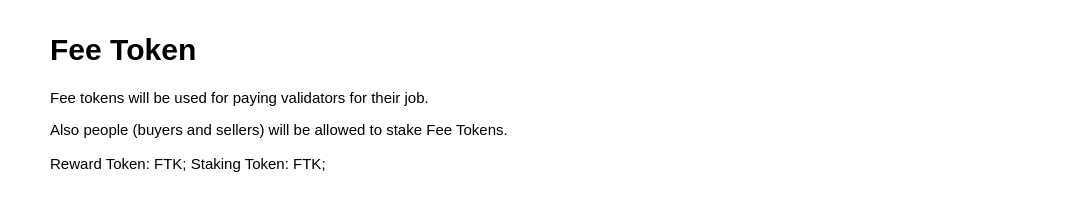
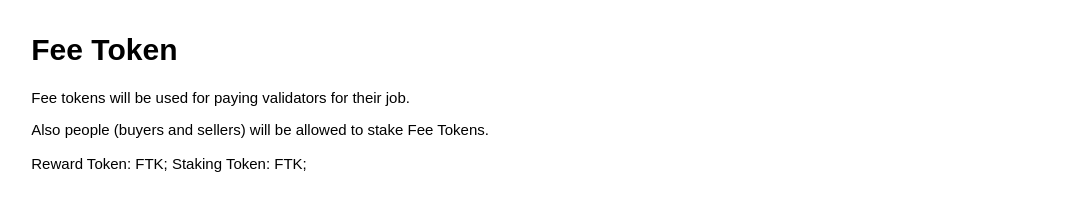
  <mxCell id="0" />
  <mxCell id="1" parent="0" />
- <mxCell id="2" value="&lt;h1&gt;Fee Token&lt;/h1&gt;&lt;p&gt;Fee tokens will be used for paying validators for their job.&amp;nbsp;&lt;/p&gt;&lt;p&gt;Also people (buyers and sellers) will be allowed to stake Fee Tokens.&amp;nbsp;&lt;/p&gt;&lt;p&gt;Reward Token: FTK; Staking Token: FTK;&lt;/p&gt;" style="text;html=1;strokeColor=none;fillColor=none;spacing=5;spacingTop=-20;whiteSpace=wrap;overflow=hidden;rounded=0;" vertex="1" parent="1"><mxGeometry x="35" y="20" width="820" height="120" as="geometry" /></mxCell>
+ <mxCell id="2" value="&lt;h1&gt;Fee Token&lt;/h1&gt;&lt;p&gt;Fee tokens will be used for paying validators for their job.&amp;nbsp;&lt;/p&gt;&lt;p&gt;Also people (buyers and sellers) will be allowed to stake Fee Tokens.&amp;nbsp;&lt;/p&gt;&lt;p&gt;Reward Token: FTK; Staking Token: FTK;&lt;/p&gt;" style="text;html=1;strokeColor=none;fillColor=none;spacing=5;spacingTop=-20;whiteSpace=wrap;overflow=hidden;rounded=0;" vertex="1" parent="1"><mxGeometry y="20" width="820" height="120" as="geometry" x="20" /></mxCell>
